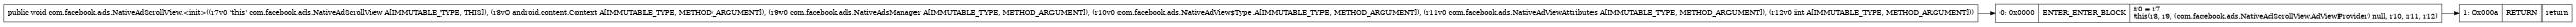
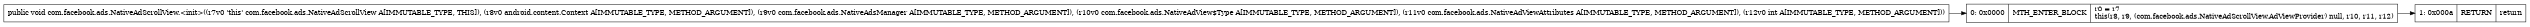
  digraph {
    rankdir=LR
    node [shape=record]
-   n1 [label="{0\:\ 0x0000|ENTER_ENTER_BLOCK\l|r0 = r7\lthis(r8, r9, (com.facebook.ads.NativeAdScrollView.AdViewProvider) null, r10, r11, r12)\l}"]
+   n1 [label="{0\:\ 0x0000|MTH_ENTER_BLOCK\l|r0 = r7\lthis(r8, r9, (com.facebook.ads.NativeAdScrollView.AdViewProvider) null, r10, r11, r12)\l}"]
    n2 [label="{1\:\ 0x000a|RETURN\l|return\l}"]
    n3 [label="{public void com.facebook.ads.NativeAdScrollView.\<init\>((r7v0 'this' com.facebook.ads.NativeAdScrollView A[IMMUTABLE_TYPE, THIS]), (r8v0 android.content.Context A[IMMUTABLE_TYPE, METHOD_ARGUMENT]), (r9v0 com.facebook.ads.NativeAdsManager A[IMMUTABLE_TYPE, METHOD_ARGUMENT]), (r10v0 com.facebook.ads.NativeAdView$Type A[IMMUTABLE_TYPE, METHOD_ARGUMENT]), (r11v0 com.facebook.ads.NativeAdViewAttributes A[IMMUTABLE_TYPE, METHOD_ARGUMENT]), (r12v0 int A[IMMUTABLE_TYPE, METHOD_ARGUMENT])) }"]
    n1 -> n2
    n3 -> n1
  }
